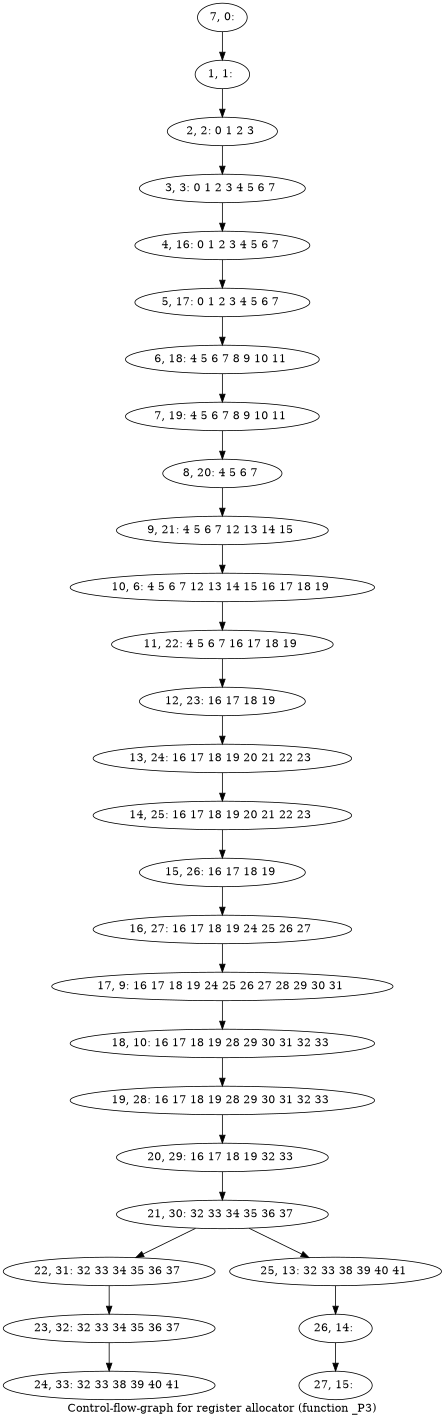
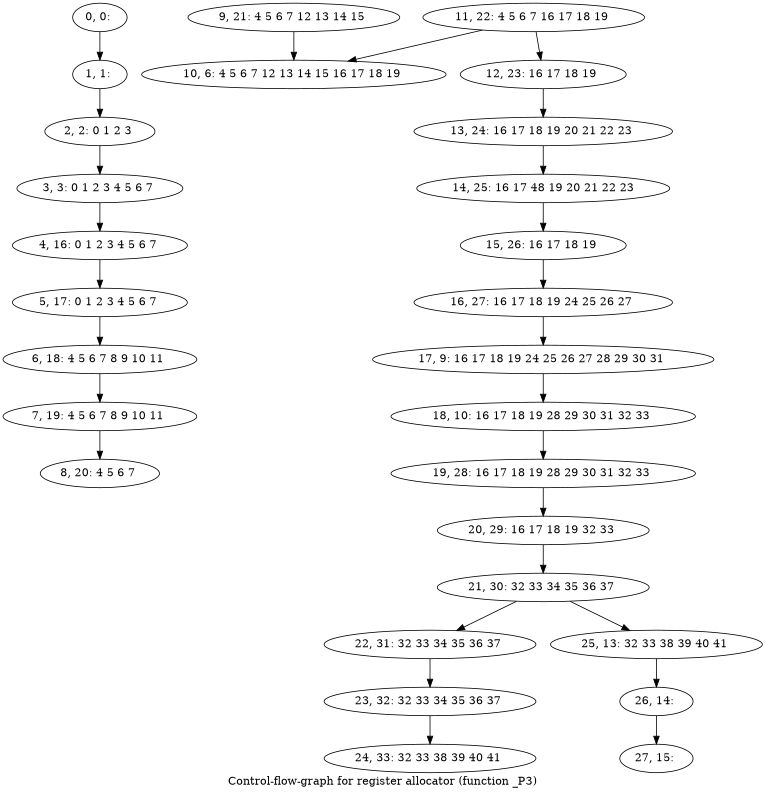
  digraph {
    label="Control-flow-graph for register allocator (function _P3)"
-   n1 [label="7, 0:"]
+   n1 [label="0, 0: "]
    n2 [label="1, 1: "]
    n3 [label="2, 2: 0 1 2 3 "]
    n4 [label="3, 3: 0 1 2 3 4 5 6 7 "]
    n5 [label="4, 16: 0 1 2 3 4 5 6 7 "]
    n6 [label="5, 17: 0 1 2 3 4 5 6 7 "]
    n7 [label="6, 18: 4 5 6 7 8 9 10 11 "]
    n8 [label="7, 19: 4 5 6 7 8 9 10 11 "]
    n9 [label="8, 20: 4 5 6 7 "]
    n10 [label="9, 21: 4 5 6 7 12 13 14 15 "]
    n11 [label="10, 6: 4 5 6 7 12 13 14 15 16 17 18 19 "]
    n12 [label="11, 22: 4 5 6 7 16 17 18 19 "]
    n13 [label="12, 23: 16 17 18 19 "]
    n14 [label="13, 24: 16 17 18 19 20 21 22 23 "]
-   n15 [label="14, 25: 16 17 18 19 20 21 22 23 "]
+   n15 [label="14, 25: 16 17 48 19 20 21 22 23"]
    n16 [label="15, 26: 16 17 18 19 "]
    n17 [label="16, 27: 16 17 18 19 24 25 26 27 "]
    n18 [label="17, 9: 16 17 18 19 24 25 26 27 28 29 30 31 "]
    n19 [label="18, 10: 16 17 18 19 28 29 30 31 32 33 "]
    n20 [label="19, 28: 16 17 18 19 28 29 30 31 32 33 "]
    n21 [label="20, 29: 16 17 18 19 32 33 "]
    n22 [label="21, 30: 32 33 34 35 36 37 "]
    n23 [label="22, 31: 32 33 34 35 36 37 "]
    n24 [label="25, 13: 32 33 38 39 40 41 "]
    n25 [label="23, 32: 32 33 34 35 36 37 "]
    n26 [label="24, 33: 32 33 38 39 40 41 "]
    n27 [label="26, 14: "]
    n28 [label="27, 15: "]
    n1 -> n2
    n2 -> n3
    n3 -> n4
    n4 -> n5
    n5 -> n6
    n6 -> n7
    n7 -> n8
    n8 -> n9
-   n9 -> n10
    n10 -> n11
-   n11 -> n12
+   n12 -> n11
    n12 -> n13
    n13 -> n14
    n14 -> n15
    n15 -> n16
    n16 -> n17
    n17 -> n18
    n18 -> n19
    n19 -> n20
    n20 -> n21
    n21 -> n22
    n22 -> n23
    n22 -> n24
    n23 -> n25
    n24 -> n27
    n25 -> n26
    n27 -> n28
  }
